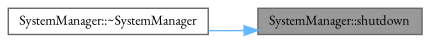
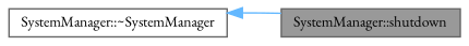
  digraph {
    rankdir=RL
    fontname="EB Garamond"
    node [fontname="EB Garamond" fontsize=10 shape=box style=filled]
    n1 [color=gray40 fillcolor=grey60 fontcolor=black height=0.2 label="SystemManager::shutdown" width=0.4]
    n2 [color=grey40 fillcolor=white height=0.2 label="SystemManager::~SystemManager" width=0.4]
-   n1 -> n2 [color=steelblue1 dir=back fontname="EB Garamond" fontsize=10 labelfontname=Helvetica labelfontsize=10 style=solid]
+   n2 -> n1 [color=steelblue1 dir=back fontname="EB Garamond" fontsize=10 labelfontname=Helvetica labelfontsize=10 style=solid]
  }
